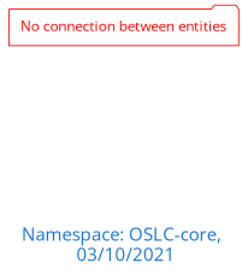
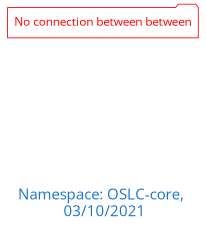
  digraph {
    fontcolor=dodgerblue3
    fontsize=18
    label="\n\n\nNamespace: OSLC-core, \n 03/10/2021"
    rankdir=TB
    fontname="Open Sans"
-   "No connection between entities" [color=red fontcolor=red shape=folder fontname="Open Sans"]
+   "No connection between entities" [color=red fontcolor=red shape=folder fontname="Open Sans" label="No connection between between"]
  }
